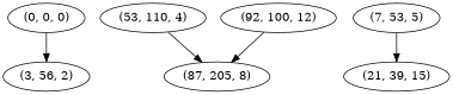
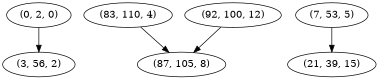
  digraph {
-   "(0, 0, 0)"
+   "(0, 0, 0)" [label="(0, 2, 0)"]
    "(3, 56, 2)"
-   "(83, 110, 4)" [label="(53, 110, 4)"]
-   "(87, 105, 8)" [label="(87, 205, 8)"]
+   "(83, 110, 4)"
+   "(87, 105, 8)"
    "(7, 53, 5)"
    "(21, 39, 15)"
    "(92, 100, 12)"
    "(0, 0, 0)" -> "(3, 56, 2)"
    "(83, 110, 4)" -> "(87, 105, 8)"
    "(7, 53, 5)" -> "(21, 39, 15)"
    "(92, 100, 12)" -> "(87, 105, 8)"
  }
